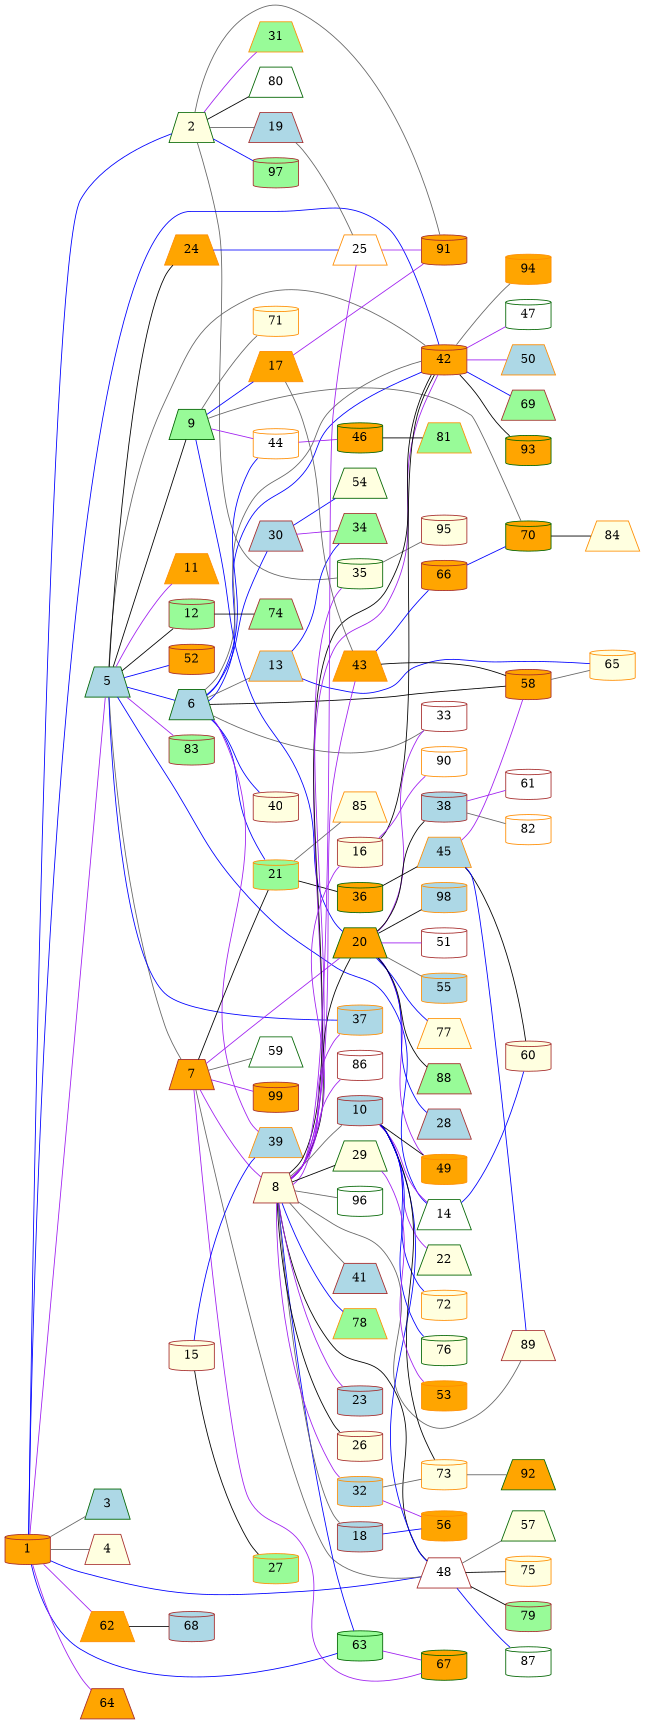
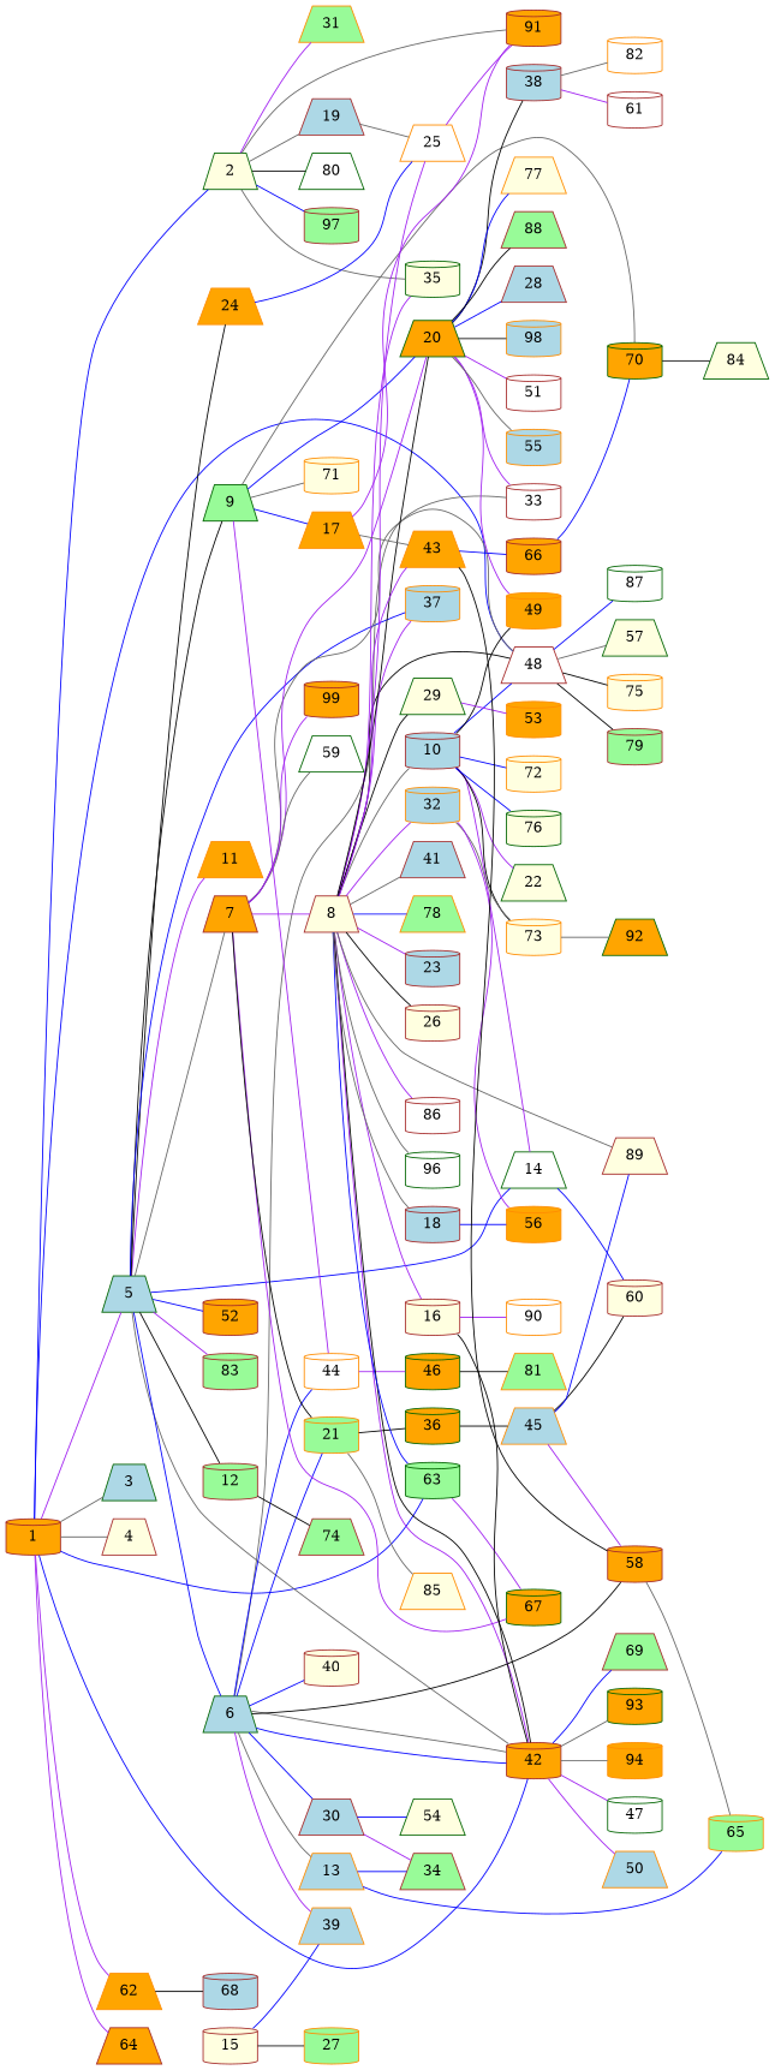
  graph {
    rankdir=LR
    node [color=brown fillcolor=orange shape=cylinder style=filled]
    edge [color=purple]
    2 [color=darkgreen fillcolor=lightyellow shape=trapezium]
    1
    3 [color=darkgreen fillcolor=lightblue shape=trapezium]
    4 [fillcolor=lightyellow shape=trapezium]
    5 [color=darkgreen fillcolor=lightblue shape=trapezium]
    42
    48 [fillcolor=white shape=trapezium]
    62 [color=darkorange shape=trapezium]
    63 [color=darkgreen fillcolor=palegreen]
    64 [shape=trapezium]
    19 [fillcolor=lightblue shape=trapezium]
    31 [color=darkorange fillcolor=palegreen shape=trapezium]
    35 [color=darkgreen fillcolor=lightyellow]
    80 [color=darkgreen fillcolor=white shape=trapezium]
    91
    97 [fillcolor=palegreen]
    6 [color=darkgreen fillcolor=lightblue shape=trapezium]
    7 [shape=trapezium]
    9 [color=darkgreen fillcolor=palegreen shape=trapezium]
    11 [color=darkorange shape=trapezium]
    12 [fillcolor=palegreen]
    14 [color=darkgreen fillcolor=white shape=trapezium]
    24 [color=darkorange shape=trapezium]
    37 [color=darkorange fillcolor=lightblue]
    52
    83 [fillcolor=palegreen]
    47 [color=darkgreen fillcolor=white]
    50 [color=darkorange fillcolor=lightblue shape=trapezium]
    69 [fillcolor=palegreen shape=trapezium]
    93 [color=darkgreen]
    94 [color=darkorange]
    57 [color=darkgreen fillcolor=lightyellow shape=trapezium]
    75 [color=darkorange fillcolor=lightyellow]
    79 [fillcolor=palegreen]
    87 [color=darkgreen fillcolor=white]
    68 [fillcolor=lightblue]
    67 [color=darkgreen]
    25 [color=darkorange fillcolor=white shape=trapezium]
-   95 [fillcolor=lightyellow]
    13 [color=darkorange fillcolor=lightblue shape=trapezium]
    21 [color=darkorange fillcolor=palegreen]
    30 [fillcolor=lightblue shape=trapezium]
    33 [fillcolor=white]
    40 [fillcolor=lightyellow]
    44 [color=darkorange fillcolor=white]
    58
    39 [color=darkorange fillcolor=lightblue shape=trapezium]
    8 [fillcolor=lightyellow shape=trapezium]
    20 [color=darkgreen shape=trapezium]
    59 [color=darkgreen fillcolor=white shape=trapezium]
    99
    17 [color=darkorange shape=trapezium]
    70 [color=darkgreen]
    71 [color=darkorange fillcolor=lightyellow]
    74 [fillcolor=palegreen shape=trapezium]
    60 [fillcolor=lightyellow]
    34 [fillcolor=palegreen shape=trapezium]
-   65 [color=darkorange fillcolor=lightyellow]
+   65 [color=darkorange fillcolor=palegreen]
    15 [fillcolor=lightyellow]
    27 [color=darkorange fillcolor=palegreen]
    36 [color=darkgreen]
    85 [color=darkorange fillcolor=lightyellow shape=trapezium]
    54 [color=darkgreen fillcolor=lightyellow shape=trapezium]
    46 [color=darkgreen]
    10 [fillcolor=lightblue]
    16 [fillcolor=lightyellow]
    18 [fillcolor=lightblue]
    23 [fillcolor=lightblue]
    26 [fillcolor=lightyellow]
    29 [color=darkgreen fillcolor=lightyellow shape=trapezium]
    32 [color=darkorange fillcolor=lightblue]
    41 [fillcolor=lightblue shape=trapezium]
    43 [color=darkorange shape=trapezium]
    78 [color=darkorange fillcolor=palegreen shape=trapezium]
    86 [fillcolor=white]
    89 [fillcolor=lightyellow shape=trapezium]
    96 [color=darkgreen fillcolor=white]
    49 [color=darkorange]
    28 [fillcolor=lightblue shape=trapezium]
    38 [fillcolor=lightblue]
    51 [fillcolor=white]
    55 [color=darkorange fillcolor=lightblue]
    77 [color=darkorange fillcolor=lightyellow shape=trapezium]
    88 [fillcolor=palegreen shape=trapezium]
    98 [color=darkorange fillcolor=lightblue]
    22 [color=darkgreen fillcolor=lightyellow shape=trapezium]
    72 [color=darkorange fillcolor=lightyellow]
    73 [color=darkorange fillcolor=lightyellow]
    76 [color=darkgreen fillcolor=lightyellow]
    90 [color=darkorange fillcolor=white]
    56 [color=darkorange]
    53 [color=darkorange]
    66
-   84 [color=darkorange fillcolor=lightyellow shape=trapezium]
+   84 [color=darkgreen fillcolor=lightyellow shape=trapezium]
    92 [color=darkgreen shape=trapezium]
    61 [fillcolor=white]
    82 [color=darkorange fillcolor=white]
    45 [color=darkorange fillcolor=lightblue shape=trapezium]
    81 [color=darkorange fillcolor=palegreen shape=trapezium]
    2 -- 19 [color=gray40]
    2 -- 31
    2 -- 35 [color=gray40]
    2 -- 80 [color=black]
    2 -- 91 [color=gray40]
    2 -- 97 [color=blue]
    1 -- 2 [color=blue]
    1 -- 3 [color=gray40]
    1 -- 4 [color=gray40]
    1 -- 5
    1 -- 42 [color=blue]
    1 -- 48 [color=blue]
    1 -- 62
    1 -- 63 [color=blue]
    1 -- 64
    5 -- 42 [color=gray40]
    5 -- 6 [color=blue]
    5 -- 7 [color=gray40]
    5 -- 9 [color=black]
    5 -- 11
    5 -- 12 [color=black]
    5 -- 14 [color=blue]
    5 -- 24 [color=black]
    5 -- 37 [color=blue]
    5 -- 52 [color=blue]
    5 -- 83
    42 -- 47
    42 -- 50
    42 -- 69 [color=blue]
-   42 -- 93 [color=black]
+   42 -- 93 [color=gray40]
    42 -- 94 [color=gray40]
    48 -- 57 [color=gray40]
    48 -- 75 [color=black]
    48 -- 79 [color=black]
    48 -- 87 [color=blue]
    62 -- 68 [color=black]
    63 -- 67
    19 -- 25 [color=gray40]
-   35 -- 95 [color=gray40]
    6 -- 42 [color=blue]
    6 -- 42 [color=gray40]
    6 -- 13 [color=gray40]
    6 -- 21 [color=blue]
    6 -- 30 [color=blue]
    6 -- 33 [color=gray40]
    6 -- 40 [color=blue]
    6 -- 44 [color=blue]
    6 -- 58 [color=black]
    6 -- 39
    7 -- 48 [color=gray40]
    7 -- 67
    7 -- 21 [color=black]
    7 -- 8
    7 -- 20
    7 -- 59 [color=gray40]
    7 -- 99
    9 -- 44
    9 -- 20 [color=blue]
    9 -- 17 [color=blue]
    9 -- 70 [color=gray40]
    9 -- 71 [color=gray40]
    12 -- 74 [color=black]
    14 -- 60 [color=blue]
    24 -- 25 [color=blue]
    25 -- 91
    13 -- 34 [color=blue]
    13 -- 65 [color=blue]
    21 -- 36 [color=black]
    21 -- 85 [color=gray40]
    30 -- 34
    30 -- 54 [color=blue]
    44 -- 46
    58 -- 65 [color=gray40]
    8 -- 42
    8 -- 42 [color=black]
    8 -- 48 [color=black]
    8 -- 63 [color=blue]
    8 -- 35
    8 -- 37
    8 -- 25
    8 -- 20 [color=black]
    8 -- 10 [color=gray40]
    8 -- 16
    8 -- 18 [color=gray40]
    8 -- 23
    8 -- 26 [color=black]
    8 -- 29 [color=black]
    8 -- 32
    8 -- 41 [color=gray40]
    8 -- 43
    8 -- 78 [color=blue]
    8 -- 86
    8 -- 89 [color=gray40]
    8 -- 96 [color=gray40]
    20 -- 33
    20 -- 49
    20 -- 28 [color=blue]
    20 -- 38 [color=black]
    20 -- 51
    20 -- 55 [color=gray40]
    20 -- 77 [color=blue]
    20 -- 88 [color=black]
    20 -- 98 [color=black]
    17 -- 91
    17 -- 43 [color=gray40]
    70 -- 84 [color=black]
    15 -- 39 [color=blue]
    15 -- 27 [color=black]
    36 -- 45 [color=black]
    46 -- 81 [color=black]
    10 -- 48 [color=blue]
    10 -- 14
    10 -- 49 [color=black]
    10 -- 22
    10 -- 72 [color=blue]
    10 -- 73 [color=black]
    10 -- 76 [color=blue]
    16 -- 42 [color=black]
    16 -- 90
    18 -- 56 [color=blue]
    29 -- 53
    32 -- 73 [color=gray40]
    32 -- 56
    43 -- 58 [color=black]
    43 -- 66 [color=blue]
    38 -- 61
    38 -- 82 [color=gray40]
    73 -- 92 [color=gray40]
    66 -- 70 [color=blue]
    45 -- 58
    45 -- 60 [color=black]
    45 -- 89 [color=blue]
  }
